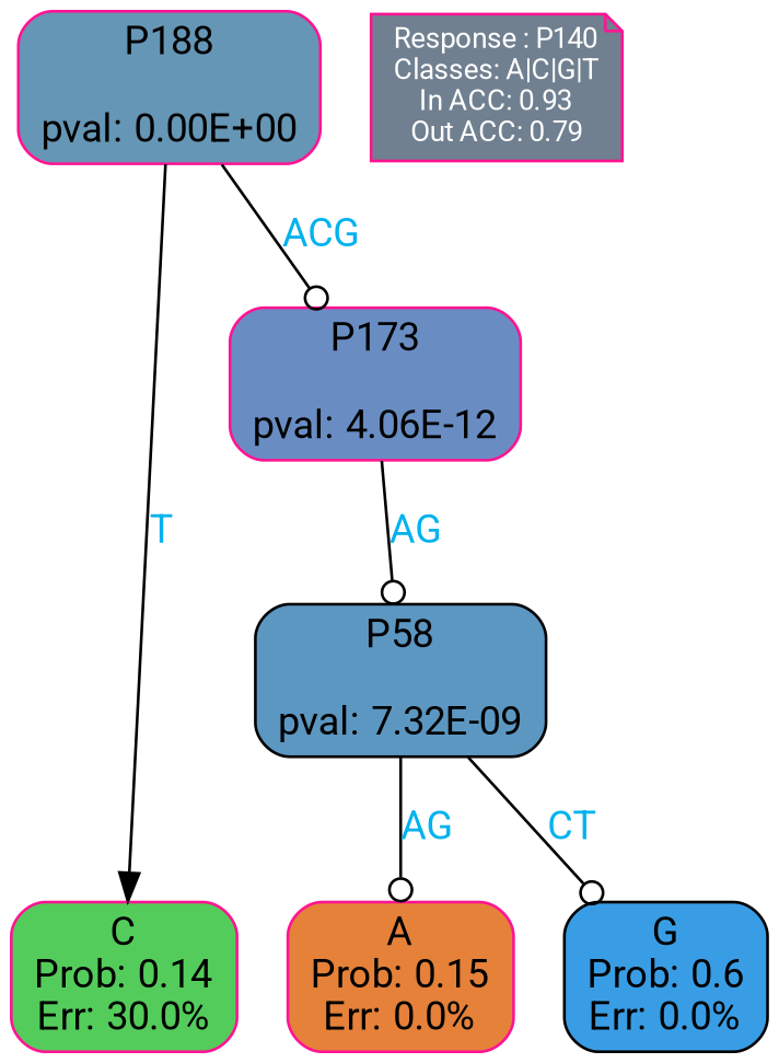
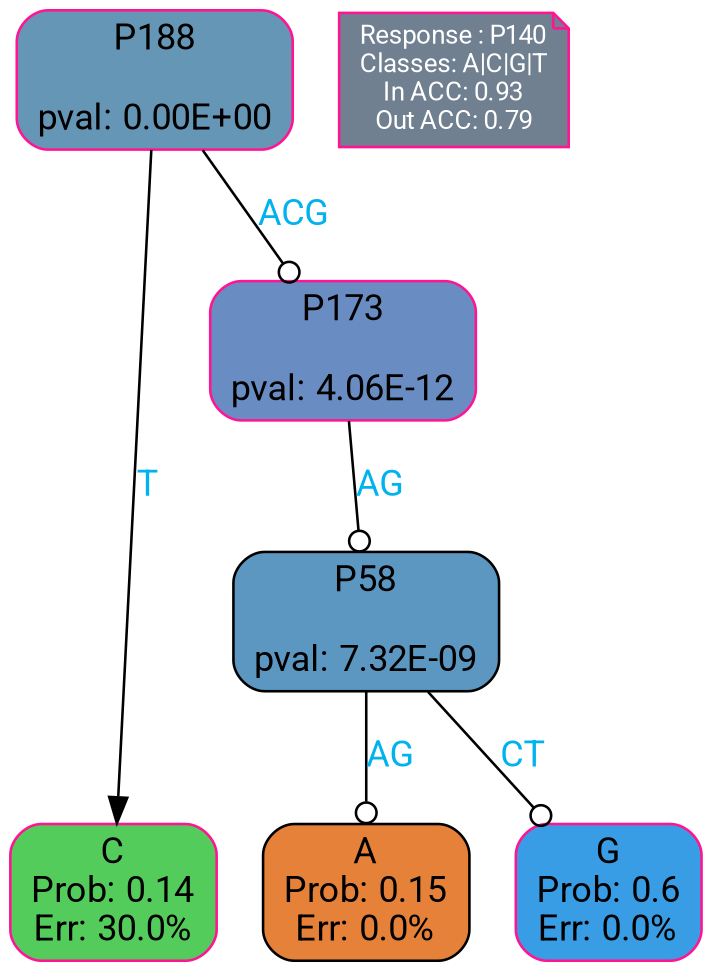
  digraph {
    fontname=Roboto
    ranksep=equally
    splines=polylines
    node [color=deeppink fontname=Roboto shape=box style="filled, rounded"]
    edge [arrowhead=odot fontcolor=deepskyblue2 fontname=Roboto]
-   n1 [fillcolor="#e58139" label="A\nProb: 0.15\nErr: 0.0%"]
-   n2 [color=black fillcolor="#399de5" label="G\nProb: 0.6\nErr: 0.0%"]
+   n1 [color=black fillcolor="#e58139" label="A\nProb: 0.15\nErr: 0.0%"]
+   n2 [fillcolor="#399de5" label="G\nProb: 0.6\nErr: 0.0%"]
    n3 [fillcolor="#54cc5b" label="C\nProb: 0.14\nErr: 30.0%"]
    n4 [align=left fillcolor=slategray fontcolor=white fontsize=10 label="Response : P140\nClasses: A|C|G|T\nIn ACC: 0.93\nOut ACC: 0.79\n" shape=note style=filled]
    n5 [fillcolor="#6696b5" label="P188\n\npval: 0.00E+00"]
    n6 [fillcolor="#698dc3" label="P173\n\npval: 4.06E-12"]
    n7 [color=black fillcolor="#5c97c1" label="P58\n\npval: 7.32E-09"]
    subgraph sub_1 {
      rank=same
      n1
      n2
      n3
    }
    subgraph sub_2 {
      rank=same
      n4
      n5
    }
    n5 -> n3 [arrowhead=normal label=T]
    n5 -> n6 [label=ACG]
    n6 -> n7 [label=AG]
    n7 -> n1 [label=AG]
    n7 -> n2 [label=CT]
  }
